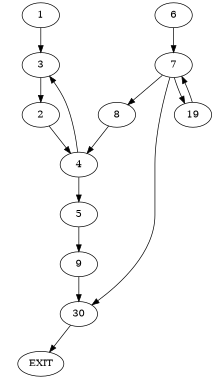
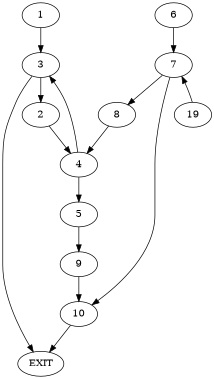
  digraph {
    1
    3
    n3 [label=EXIT]
    2
    4
    5
    9
    6
    7
    8
-   10 [label=30]
+   10
    n12 [label=19]
    1 -> 3
+   3 -> n3
    3 -> 2
    2 -> 4
    4 -> 3
    4 -> 5
    5 -> 9
    9 -> 10
    6 -> 7
    7 -> 8
    7 -> 10
-   7 -> n12
    8 -> 4
    10 -> n3
    n12 -> 7
  }
